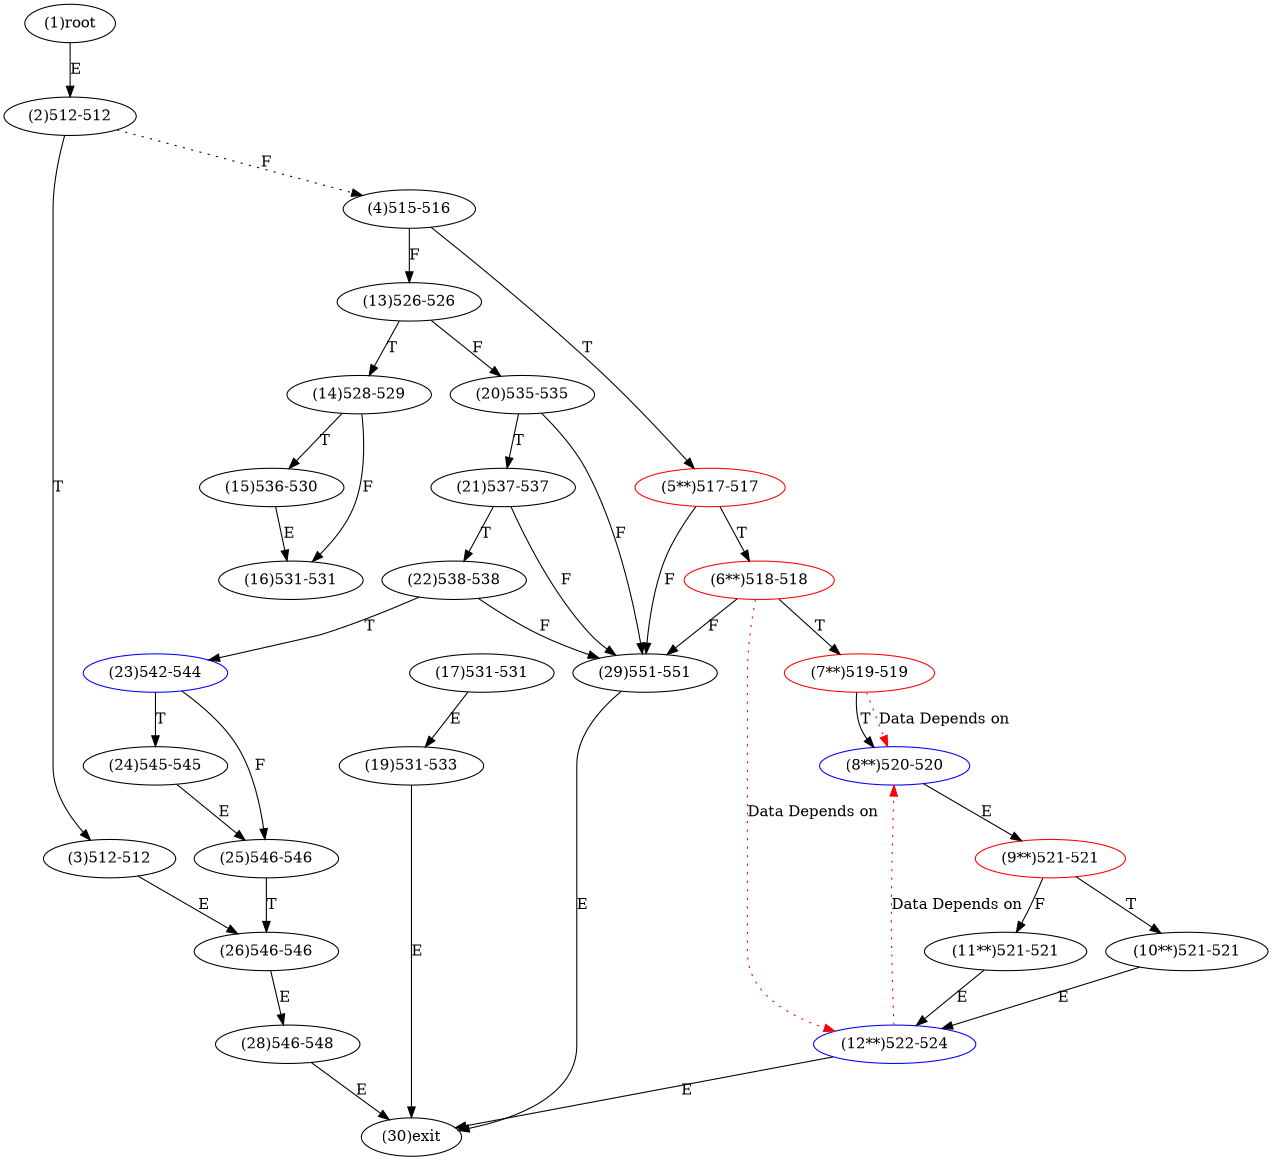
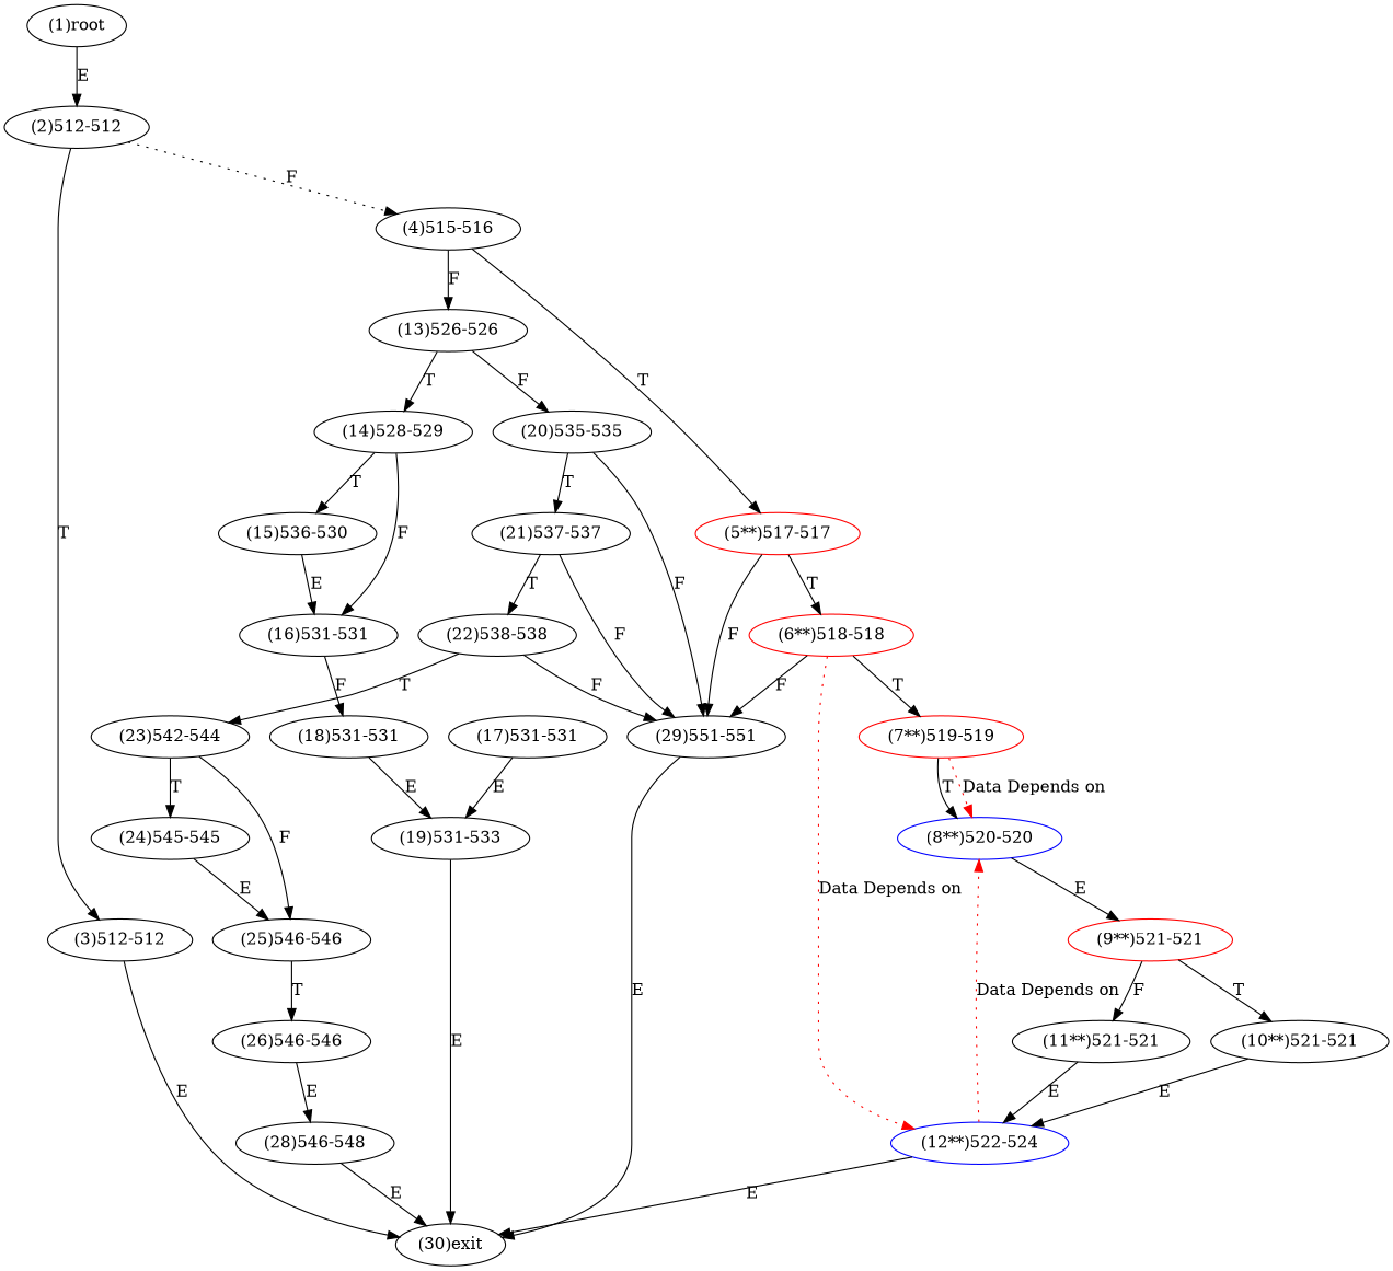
  digraph {
    n1 [label="(1)root"]
    n2 [label="(2)512-512"]
    n3 [label="(3)512-512"]
    n4 [label="(4)515-516"]
    n5 [label="(30)exit"]
    n6 [color=red label="(5**)517-517"]
    n7 [label="(13)526-526"]
    n8 [color=red label="(6**)518-518"]
    n9 [label="(29)551-551"]
    n10 [label="(14)528-529"]
    n11 [label="(20)535-535"]
    n12 [color=red label="(7**)519-519"]
    n13 [color=blue label="(12**)522-524"]
    n14 [color=blue label="(8**)520-520"]
    n15 [color=red label="(9**)521-521"]
    n16 [label="(10**)521-521"]
    n17 [label="(11**)521-521"]
    n18 [label="(15)536-530"]
    n19 [label="(16)531-531"]
    n20 [label="(21)537-537"]
+   n21 [label="(18)531-531"]
    n22 [label="(17)531-531"]
    n23 [label="(19)531-533"]
    n24 [label="(22)538-538"]
-   n25 [label="(23)542-544" color=blue]
+   n25 [label="(23)542-544"]
    n26 [label="(25)546-546"]
    n27 [label="(24)545-545"]
    n28 [label="(26)546-546"]
    n29 [label="(28)546-548"]
    n1 -> n2 [label=E]
    n2 -> n3 [label=T]
    n2 -> n4 [label=F style=dotted]
-   n3 -> n28 [label=E]
+   n3 -> n5 [label=E]
    n4 -> n6 [label=T]
    n4 -> n7 [label=F]
    n6 -> n8 [label=T]
    n6 -> n9 [label=F]
    n7 -> n10 [label=T]
    n7 -> n11 [label=F]
    n8 -> n9 [label=F]
    n8 -> n12 [label=T]
    n8 -> n13 [color=red label="Data Depends on" style=dotted]
    n9 -> n5 [label=E]
    n10 -> n18 [label=T]
    n10 -> n19 [label=F]
    n11 -> n9 [label=F]
    n11 -> n20 [label=T]
    n12 -> n14 [label=T]
    n12 -> n14 [color=red label="Data Depends on" style=dotted]
    n13 -> n5 [label=E]
    n13 -> n14 [color=red label="Data Depends on" style=dotted]
    n14 -> n15 [label=E]
    n15 -> n16 [label=T]
    n15 -> n17 [label=F]
    n16 -> n13 [label=E]
    n17 -> n13 [label=E]
    n18 -> n19 [label=E]
+   n19 -> n21 [label=F]
    n20 -> n9 [label=F]
    n20 -> n24 [label=T]
+   n21 -> n23 [label=E]
    n22 -> n23 [label=E]
    n23 -> n5 [label=E]
    n24 -> n9 [label=F]
    n24 -> n25 [label=T]
    n25 -> n26 [label=F]
    n25 -> n27 [label=T]
    n26 -> n28 [label=T]
    n27 -> n26 [label=E]
    n28 -> n29 [label=E]
    n29 -> n5 [label=E]
  }
